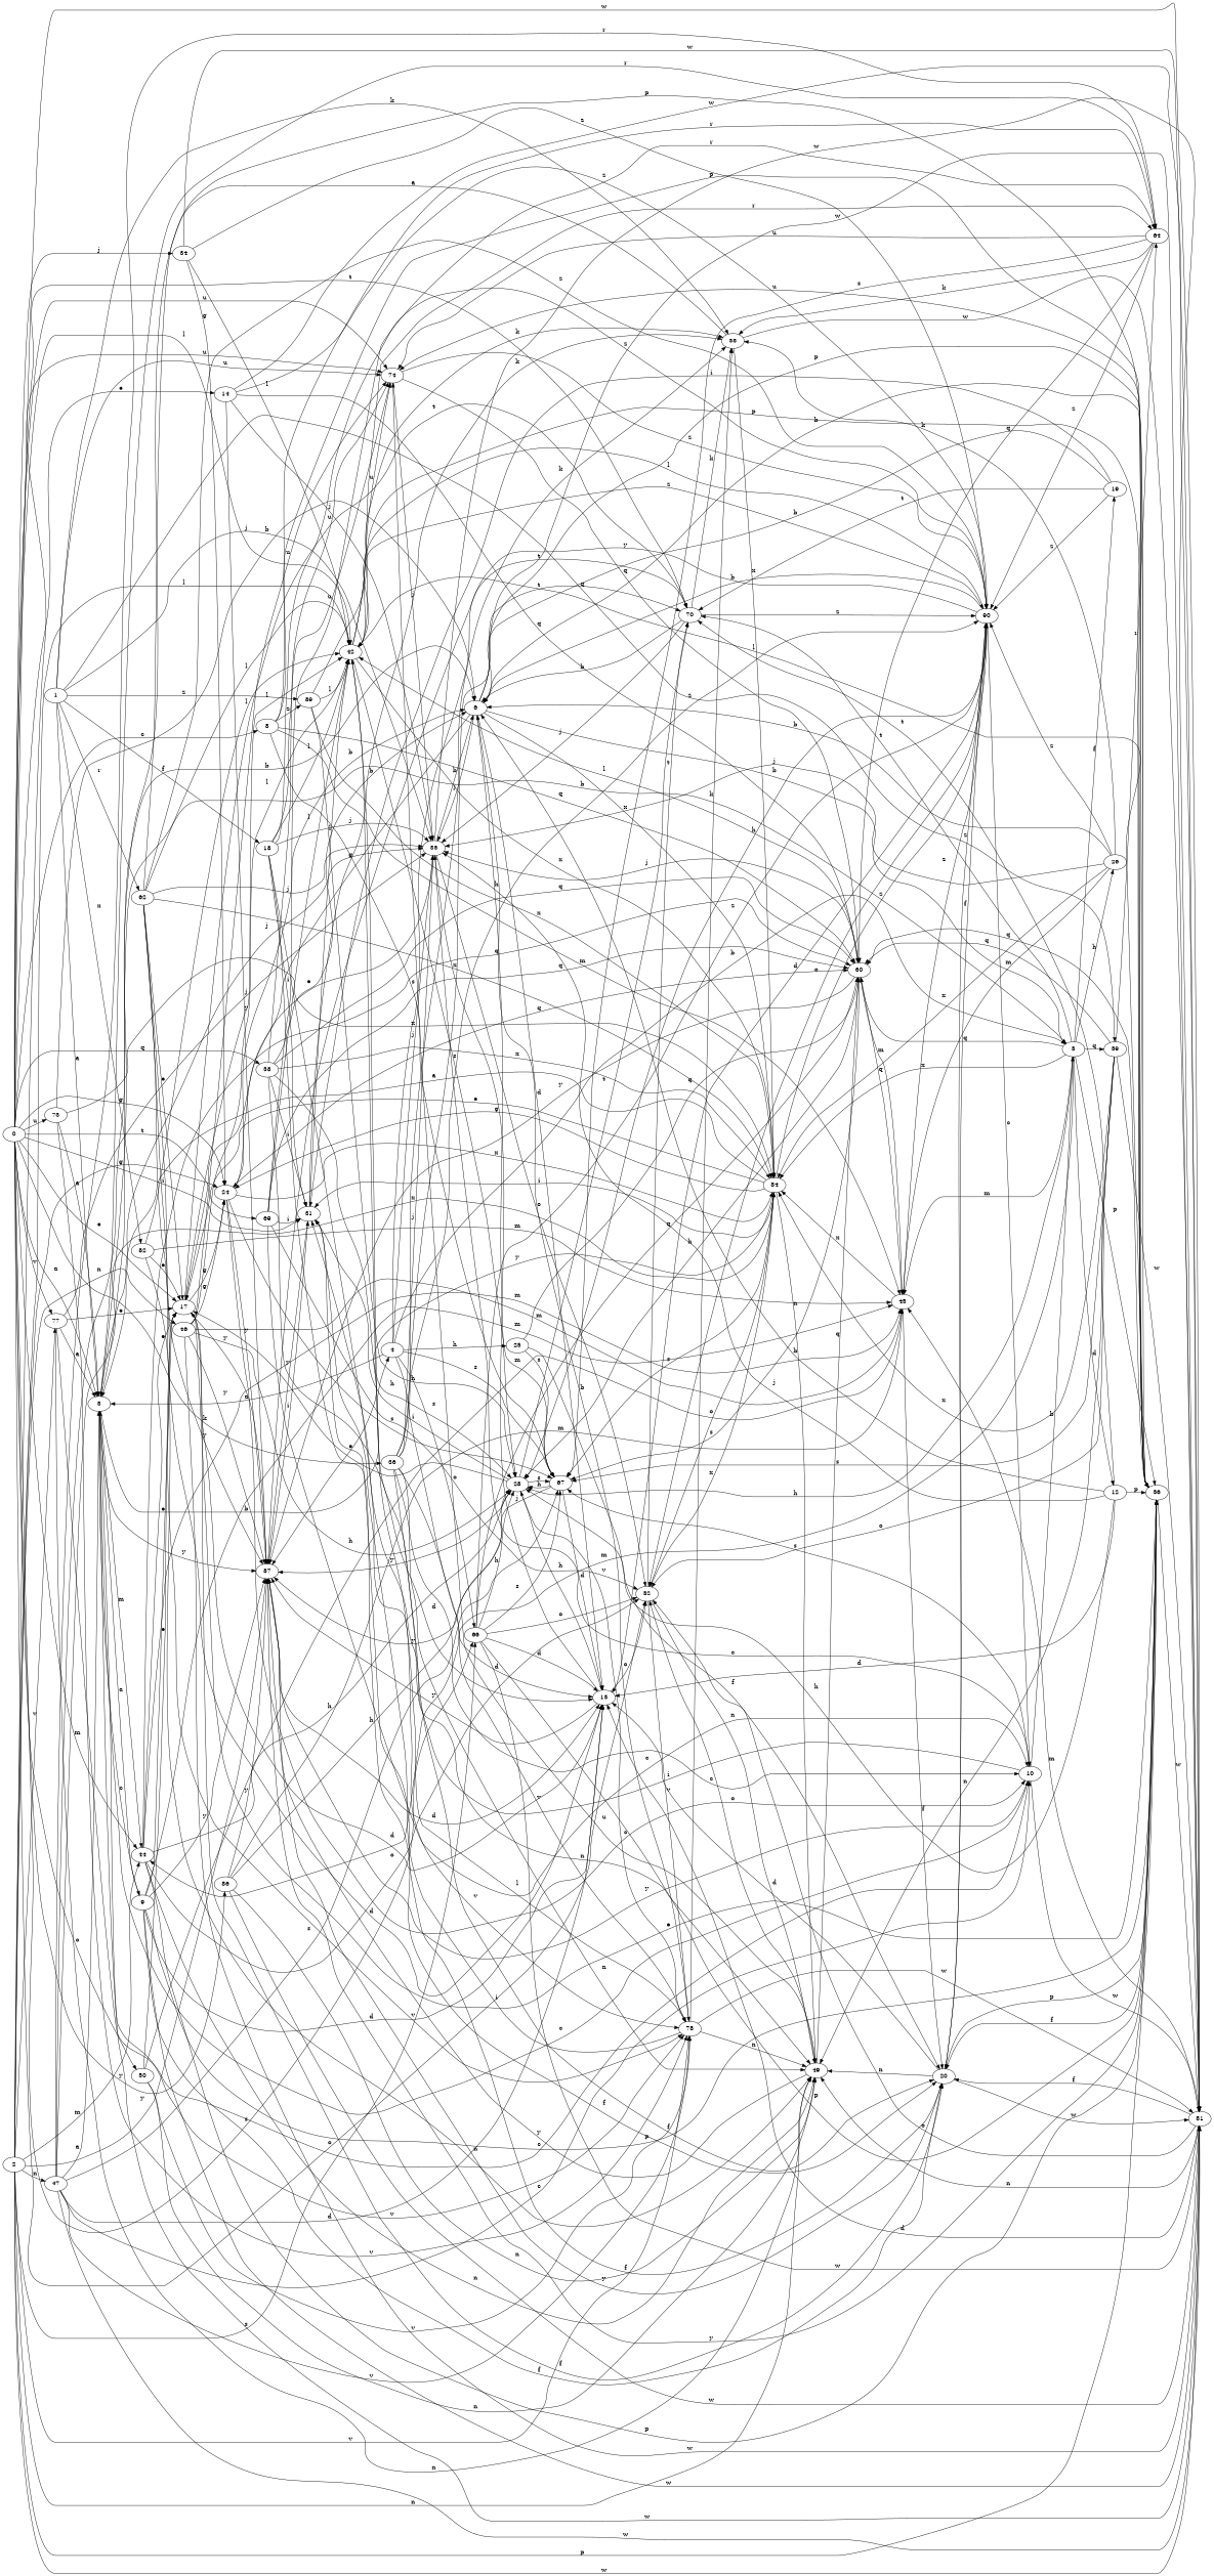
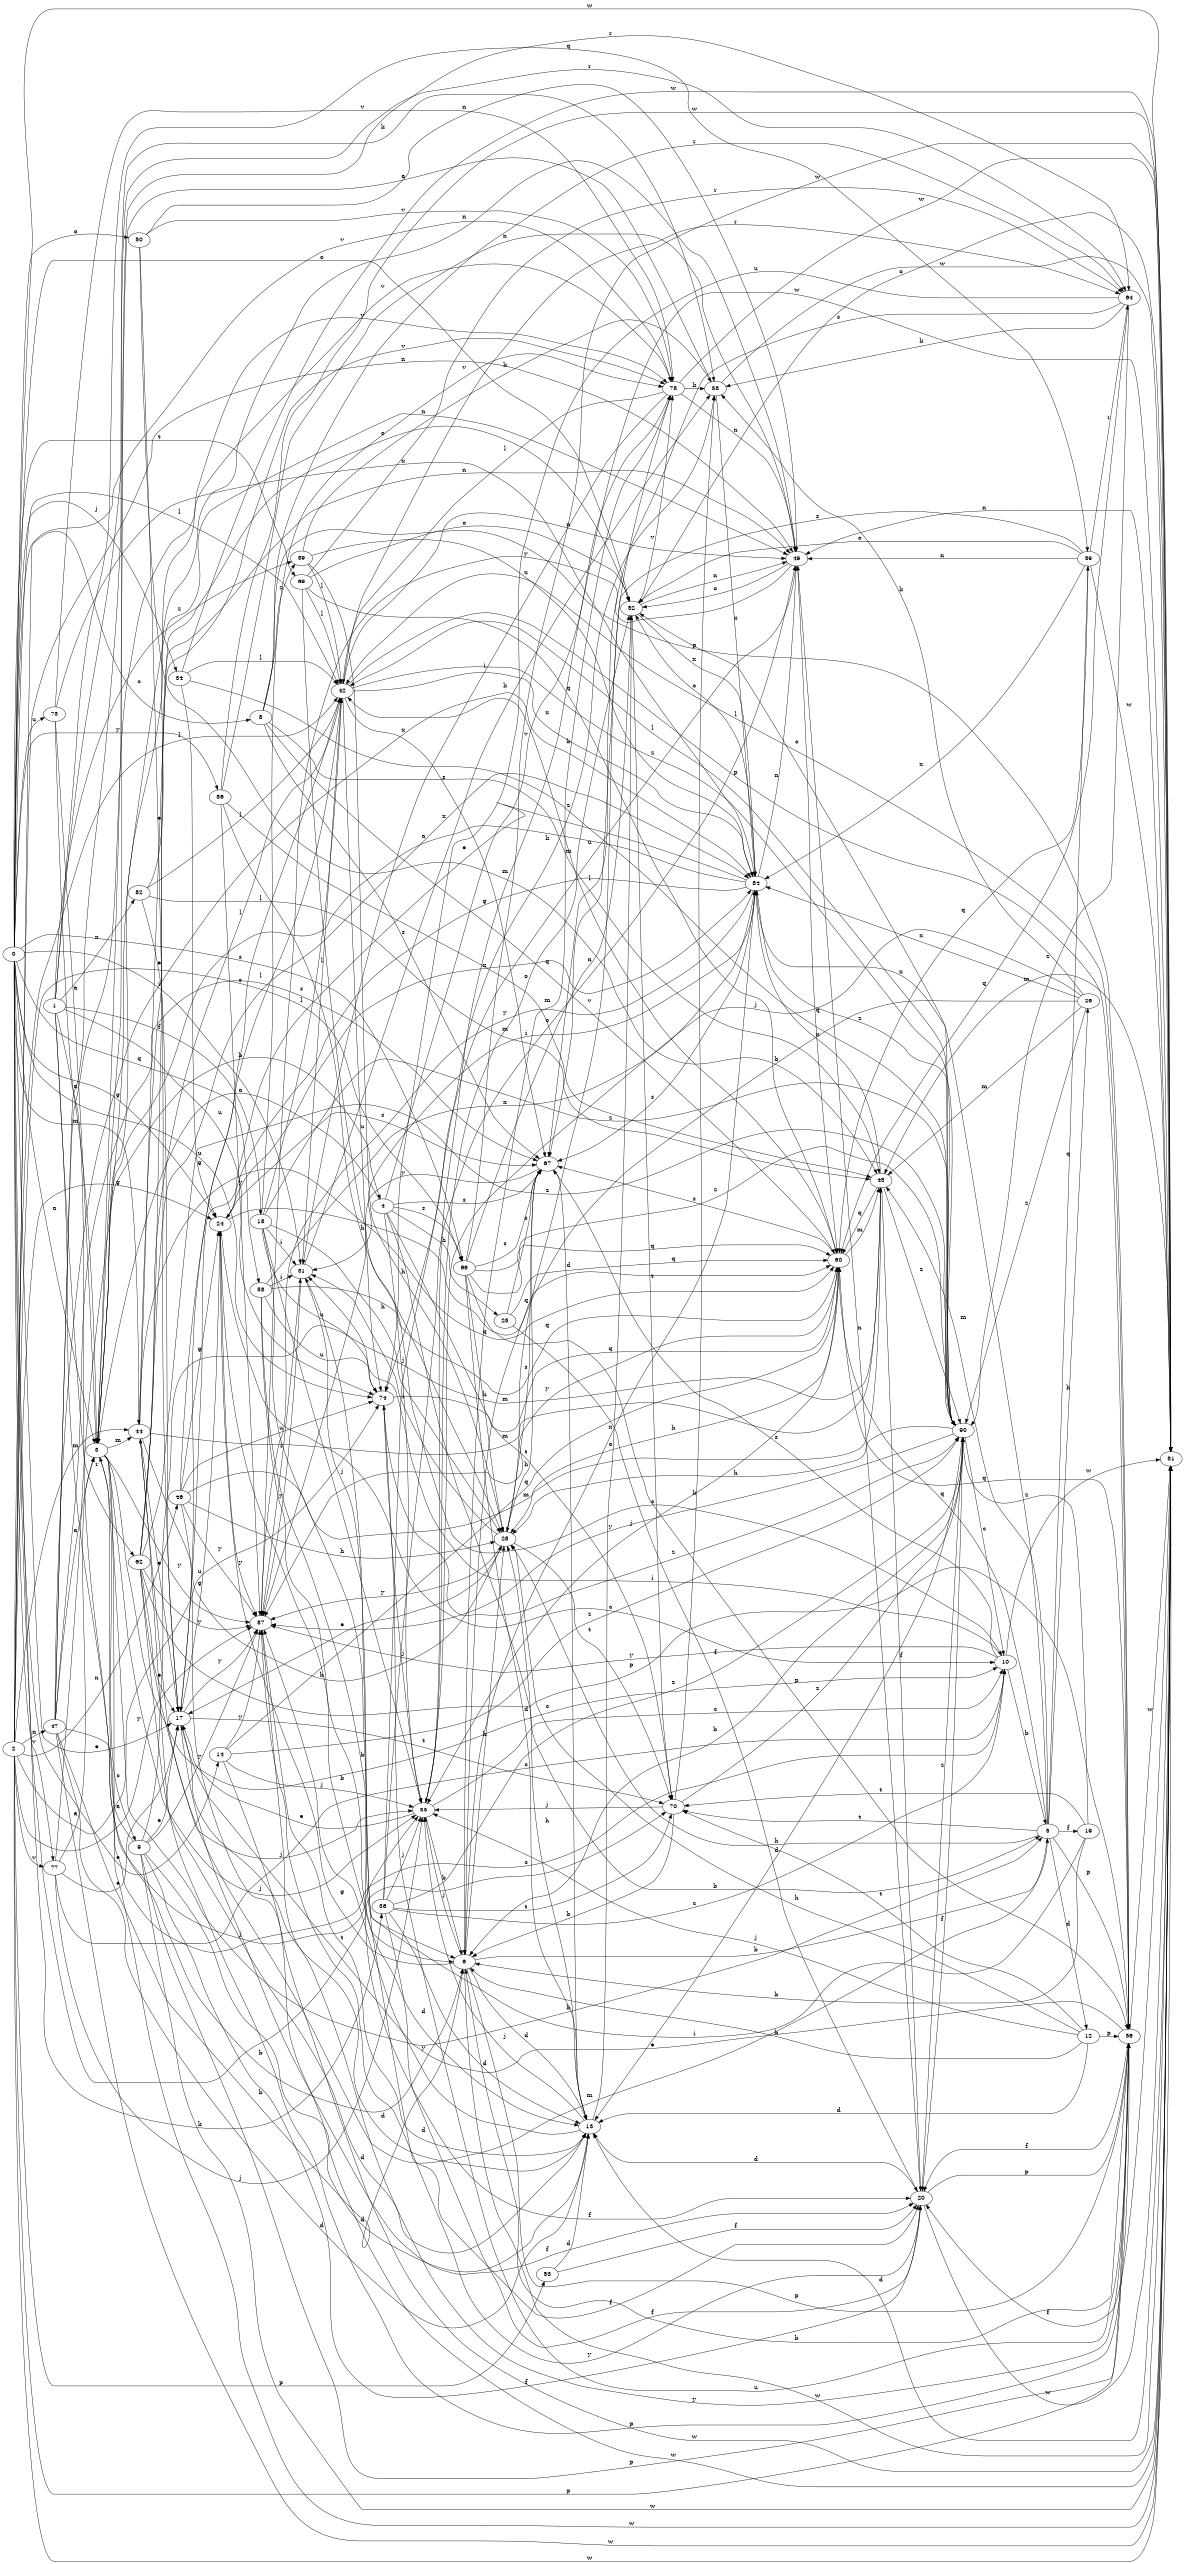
  strict digraph {
    rankdir=LR
    0
    3
    8
    14
    17
    24
    31
    34
    36
    42
    44
    50
    52
    58
    66
    69
    70
    73
    74
    77
    81
    86
    35
    78
    87
    4
    5
    9
    10
    64
    89
    56
    67
    45
    60
    90
    13
    20
    84
    6
    38
    49
    28
    1
    18
    59
    62
    82
    2
    47
    n51 [label=46]
+   53
    25
    12
    19
    26
    0 -> 3 [label=a]
    0 -> 8 [label=c]
    0 -> 14 [label=e]
    0 -> 17 [label=e]
    0 -> 24 [label=g]
    0 -> 31 [label=i]
    0 -> 34 [label=j]
    0 -> 36 [label=k]
    0 -> 42 [label=l]
    0 -> 44 [label=m]
    0 -> 50 [label=o]
    0 -> 52 [label=o]
    0 -> 58 [label=q]
    0 -> 66 [label=s]
    0 -> 69 [label=t]
    0 -> 70 [label=t]
    0 -> 73 [label=u]
    0 -> 74 [label=u]
    0 -> 77 [label=v]
    0 -> 81 [label=w]
    0 -> 86 [label=y]
    3 -> 44 [label=m]
    3 -> 81 [label=w]
    3 -> 35 [label=j]
    3 -> 78 [label=v]
    3 -> 87 [label=y]
    3 -> 4 [label=b]
    3 -> 5 [label=b]
    3 -> 9 [label=c]
    3 -> 10 [label=c]
    3 -> 64 [label=r]
    8 -> 64 [label=r]
    8 -> 89 [label=z]
    8 -> 56 [label=p]
    8 -> 67 [label=s]
    8 -> 45 [label=m]
    8 -> 60 [label=q]
    14 -> 81 [label=w]
    14 -> 35 [label=j]
    14 -> 87 [label=y]
    14 -> 60 [label=q]
    14 -> 90 [label=z]
    17 -> 24 [label=g]
    17 -> 42 [label=l]
    17 -> 70 [label=t]
    17 -> 87 [label=y]
    17 -> 13 [label=d]
    17 -> 20 [label=f]
    24 -> 87 [label=y]
    24 -> 10 [label=c]
    24 -> 67 [label=s]
    24 -> 60 [label=q]
    24 -> 84 [label=x]
    24 -> 6 [label=b]
    31 -> 42 [label=l]
    31 -> 87 [label=y]
    31 -> 20 [label=f]
    31 -> 38 [label=k]
    34 -> 24 [label=g]
    34 -> 42 [label=l]
    34 -> 81 [label=w]
    34 -> 90 [label=z]
    36 -> 70 [label=t]
    36 -> 35 [label=j]
    36 -> 10 [label=c]
    36 -> 90 [label=z]
    36 -> 13 [label=d]
    36 -> 20 [label=f]
    36 -> 38 [label=k]
    36 -> 49 [label=n]
    42 -> 74 [label=u]
    42 -> 64 [label=r]
    42 -> 56 [label=p]
    42 -> 67 [label=s]
    42 -> 90 [label=z]
    42 -> 84 [label=x]
    42 -> 49 [label=n]
    44 -> 17 [label=e]
    44 -> 52 [label=o]
    44 -> 56 [label=p]
    44 -> 45 [label=m]
    44 -> 60 [label=q]
    44 -> 49 [label=n]
    44 -> 28 [label=h]
    50 -> 17 [label=e]
    50 -> 78 [label=v]
    50 -> 45 [label=m]
    50 -> 49 [label=n]
    52 -> 70 [label=t]
    52 -> 78 [label=v]
    52 -> 84 [label=x]
    52 -> 49 [label=n]
    58 -> 31 [label=i]
    58 -> 74 [label=u]
    58 -> 60 [label=q]
    58 -> 13 [label=d]
    58 -> 84 [label=x]
    58 -> 6 [label=b]
    66 -> 52 [label=o]
    66 -> 81 [label=w]
    66 -> 56 [label=p]
    66 -> 67 [label=s]
    66 -> 60 [label=q]
    66 -> 90 [label=z]
    66 -> 13 [label=d]
    66 -> 28 [label=h]
-   69 -> 31 [label=i]
    69 -> 42 [label=l]
    69 -> 52 [label=o]
    69 -> 10 [label=c]
    69 -> 64 [label=r]
    69 -> 60 [label=q]
    70 -> 35 [label=j]
    70 -> 90 [label=z]
    70 -> 6 [label=b]
    70 -> 38 [label=k]
    73 -> 3 [label=a]
    73 -> 78 [label=v]
    73 -> 84 [label=x]
    73 -> 6 [label=b]
    74 -> 35 [label=j]
    74 -> 60 [label=q]
    74 -> 90 [label=z]
    77 -> 3 [label=a]
    77 -> 17 [label=e]
    77 -> 35 [label=j]
    77 -> 10 [label=c]
    77 -> 49 [label=n]
    81 -> 52 [label=o]
    81 -> 45 [label=m]
    81 -> 13 [label=d]
    81 -> 20 [label=f]
    81 -> 49 [label=n]
    86 -> 81 [label=w]
    86 -> 87 [label=y]
    86 -> 45 [label=m]
    86 -> 49 [label=n]
    86 -> 28 [label=h]
    35 -> 17 [label=e]
    35 -> 52 [label=o]
    35 -> 81 [label=w]
    35 -> 10 [label=c]
    35 -> 6 [label=b]
    78 -> 31 [label=i]
    78 -> 42 [label=l]
    78 -> 81 [label=w]
    78 -> 6 [label=b]
    78 -> 38 [label=k]
    78 -> 49 [label=n]
    87 -> 31 [label=i]
    87 -> 13 [label=d]
    4 -> 3 [label=a]
    4 -> 66 [label=s]
    4 -> 70 [label=t]
    4 -> 35 [label=j]
    4 -> 78 [label=v]
    4 -> 5 [label=b]
    4 -> 67 [label=s]
    4 -> 25 [label=h]
    5 -> 44 [label=m]
    5 -> 70 [label=t]
    5 -> 56 [label=p]
    5 -> 45 [label=m]
    5 -> 60 [label=q]
    5 -> 84 [label=x]
    5 -> 28 [label=h]
    5 -> 59 [label=q]
    5 -> 12 [label=d]
    5 -> 19 [label=f]
    5 -> 26 [label=h]
    9 -> 3 [label=a]
    9 -> 17 [label=e]
    9 -> 81 [label=w]
    9 -> 87 [label=y]
    9 -> 56 [label=p]
    9 -> 45 [label=m]
    9 -> 13 [label=d]
    9 -> 20 [label=f]
    10 -> 31 [label=i]
    10 -> 81 [label=w]
    10 -> 87 [label=y]
    10 -> 5 [label=b]
    10 -> 67 [label=s]
    64 -> 74 [label=u]
    64 -> 67 [label=s]
    64 -> 60 [label=q]
    64 -> 90 [label=z]
    64 -> 38 [label=k]
    89 -> 42 [label=l]
    89 -> 84 [label=x]
    89 -> 38 [label=k]
    89 -> 28 [label=h]
    56 -> 17 [label=e]
    56 -> 42 [label=l]
    56 -> 74 [label=u]
    56 -> 81 [label=w]
    56 -> 87 [label=y]
    56 -> 60 [label=q]
    56 -> 20 [label=f]
    56 -> 6 [label=b]
    67 -> 87 [label=y]
    67 -> 13 [label=d]
    67 -> 28 [label=h]
    45 -> 60 [label=q]
    45 -> 90 [label=z]
    45 -> 20 [label=f]
    45 -> 84 [label=x]
    60 -> 42 [label=l]
    60 -> 35 [label=j]
    60 -> 87 [label=y]
    60 -> 67 [label=s]
    60 -> 45 [label=m]
    60 -> 28 [label=h]
    90 -> 42 [label=l]
    90 -> 52 [label=o]
    90 -> 87 [label=y]
    90 -> 10 [label=c]
    90 -> 13 [label=d]
    90 -> 20 [label=f]
    90 -> 6 [label=b]
    90 -> 28 [label=h]
    13 -> 52 [label=o]
    13 -> 35 [label=j]
    13 -> 87 [label=y]
    13 -> 28 [label=h]
    20 -> 81 [label=w]
    20 -> 87 [label=y]
    20 -> 56 [label=p]
    20 -> 90 [label=z]
    20 -> 13 [label=d]
    20 -> 49 [label=n]
    84 -> 3 [label=a]
    84 -> 17 [label=e]
    84 -> 24 [label=g]
    84 -> 31 [label=i]
    84 -> 52 [label=o]
    84 -> 87 [label=y]
    84 -> 67 [label=s]
    84 -> 90 [label=z]
    84 -> 49 [label=n]
    6 -> 24 [label=g]
    6 -> 81 [label=w]
    6 -> 35 [label=j]
    6 -> 5 [label=b]
    6 -> 56 [label=p]
    6 -> 13 [label=d]
    6 -> 84 [label=x]
    6 -> 28 [label=h]
    38 -> 3 [label=a]
    38 -> 81 [label=w]
    38 -> 84 [label=x]
    49 -> 52 [label=o]
    49 -> 74 [label=u]
    49 -> 87 [label=y]
    49 -> 60 [label=q]
    28 -> 17 [label=e]
    28 -> 31 [label=i]
    28 -> 70 [label=t]
    28 -> 78 [label=v]
    28 -> 87 [label=y]
    28 -> 67 [label=s]
    1 -> 3 [label=a]
    1 -> 74 [label=u]
    1 -> 35 [label=j]
    1 -> 89 [label=z]
    1 -> 38 [label=k]
    1 -> 18 [label=f]
    1 -> 59 [label=q]
    1 -> 62 [label=r]
    1 -> 82 [label=x]
    18 -> 31 [label=i]
    18 -> 42 [label=l]
    18 -> 74 [label=u]
    18 -> 35 [label=j]
    18 -> 78 [label=v]
    18 -> 90 [label=z]
    18 -> 20 [label=f]
-   58 -> 28 [label=h]
+   18 -> 28 [label=h]
    59 -> 52 [label=o]
    59 -> 81 [label=w]
    59 -> 64 [label=r]
    59 -> 67 [label=s]
    59 -> 60 [label=q]
    59 -> 84 [label=x]
    59 -> 49 [label=n]
    62 -> 17 [label=e]
    62 -> 42 [label=l]
    62 -> 35 [label=j]
    62 -> 78 [label=v]
    62 -> 87 [label=y]
    62 -> 56 [label=p]
    62 -> 90 [label=z]
    62 -> 13 [label=d]
    62 -> 84 [label=x]
    82 -> 17 [label=e]
    82 -> 42 [label=l]
    82 -> 45 [label=m]
    82 -> 49 [label=n]
    2 -> 24 [label=g]
    2 -> 42 [label=l]
    2 -> 44 [label=m]
    2 -> 66 [label=s]
    2 -> 74 [label=u]
    2 -> 77 [label=v]
    2 -> 81 [label=w]
    2 -> 78 [label=v]
    2 -> 87 [label=y]
    2 -> 56 [label=p]
    2 -> 49 [label=n]
    2 -> 47 [label=n]
    2 -> n51 [label=n]
+   2 -> 53 [label=p]
    47 -> 3 [label=a]
    47 -> 81 [label=w]
    47 -> 78 [label=v]
    47 -> 10 [label=c]
    47 -> 64 [label=r]
    47 -> 67 [label=s]
    47 -> 13 [label=d]
    47 -> 84 [label=x]
    47 -> 6 [label=b]
    n51 -> 24 [label=g]
    n51 -> 42 [label=l]
    n51 -> 74 [label=u]
    n51 -> 81 [label=w]
    n51 -> 87 [label=y]
    n51 -> 45 [label=m]
    n51 -> 28 [label=h]
+   53 -> 13 [label=d]
+   53 -> 20 [label=f]
    25 -> 67 [label=s]
    25 -> 60 [label=q]
    25 -> 20 [label=f]
    12 -> 70 [label=t]
    12 -> 35 [label=j]
    12 -> 56 [label=p]
    12 -> 13 [label=d]
    12 -> 6 [label=b]
    12 -> 28 [label=h]
    19 -> 31 [label=i]
    19 -> 70 [label=t]
    19 -> 90 [label=z]
    19 -> 6 [label=b]
    26 -> 35 [label=j]
    26 -> 45 [label=m]
    26 -> 90 [label=z]
    26 -> 84 [label=x]
    26 -> 6 [label=b]
    26 -> 38 [label=k]
  }
